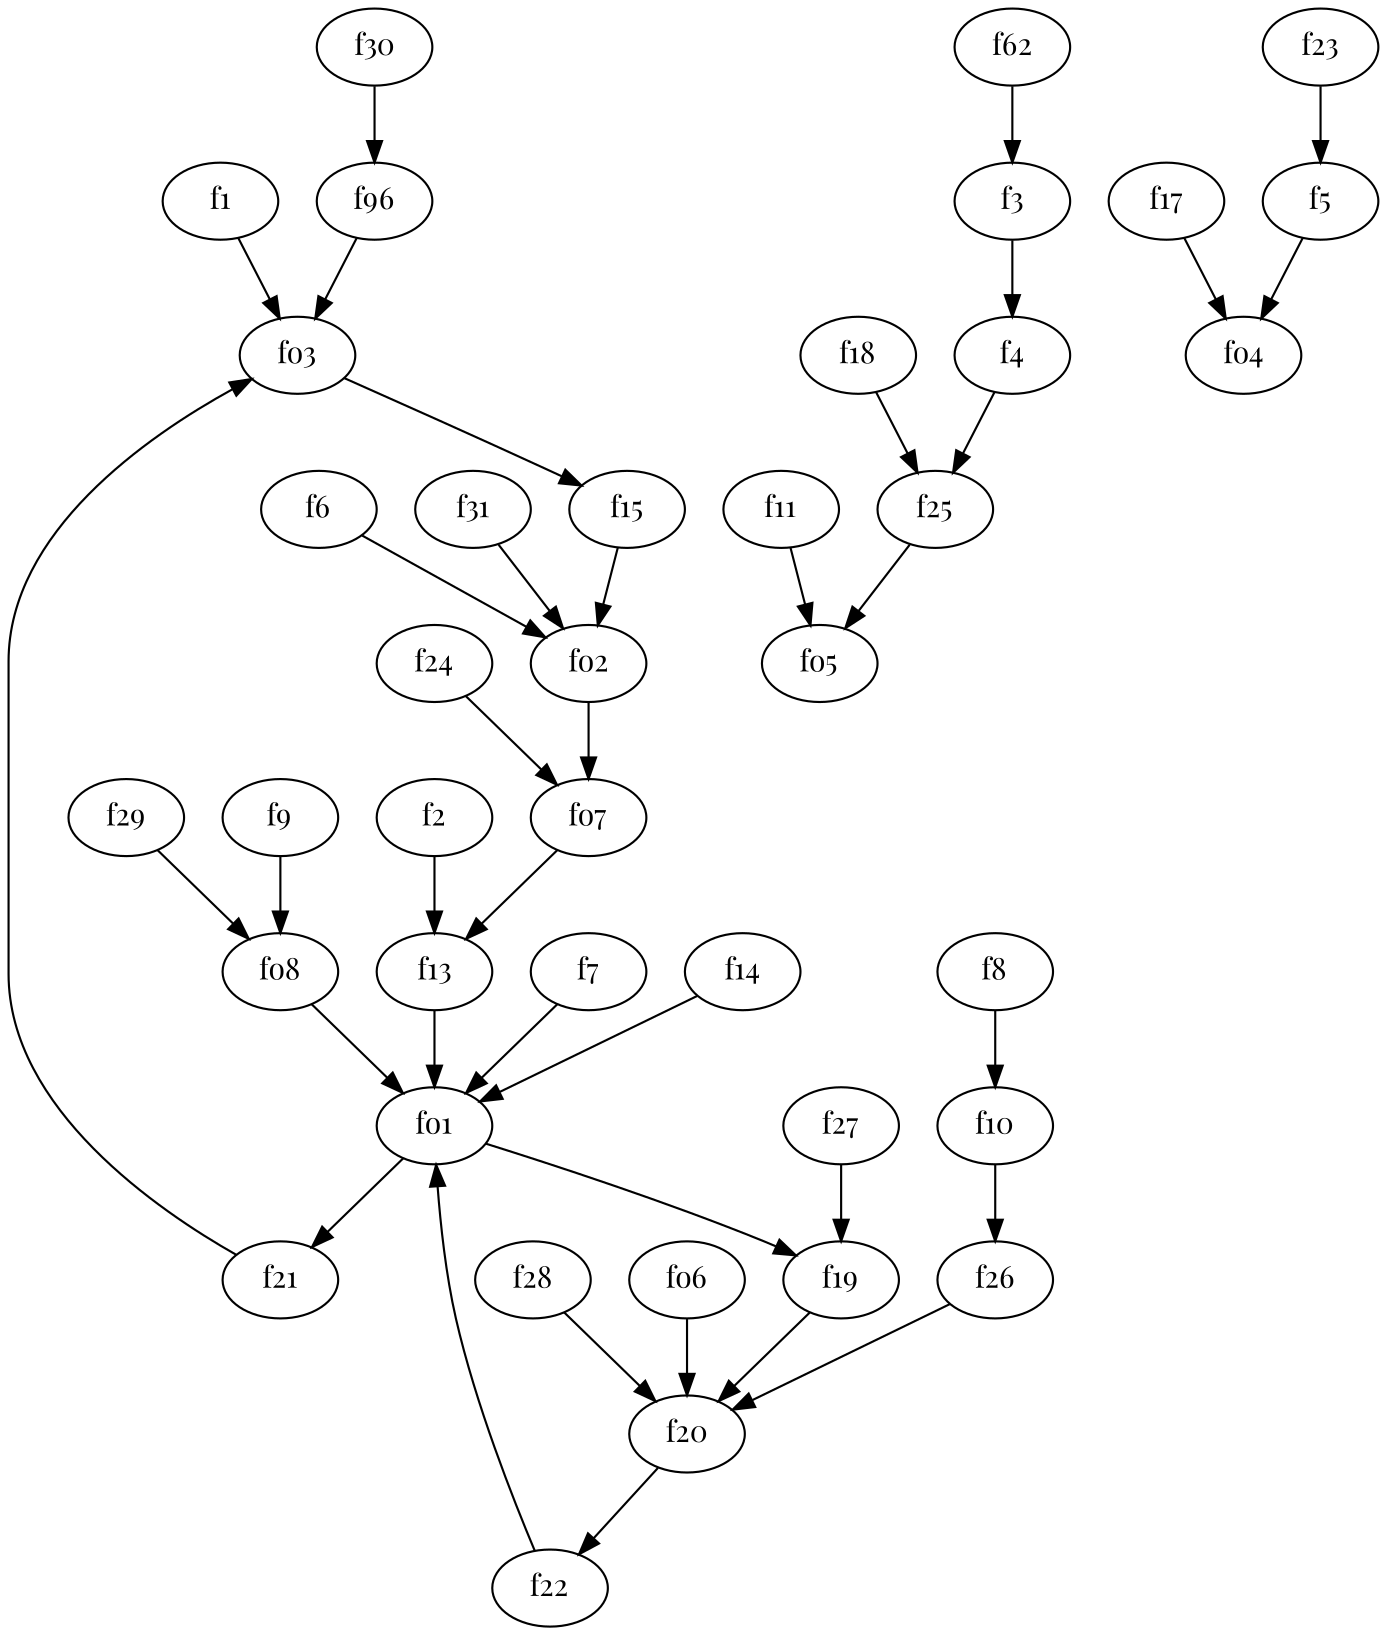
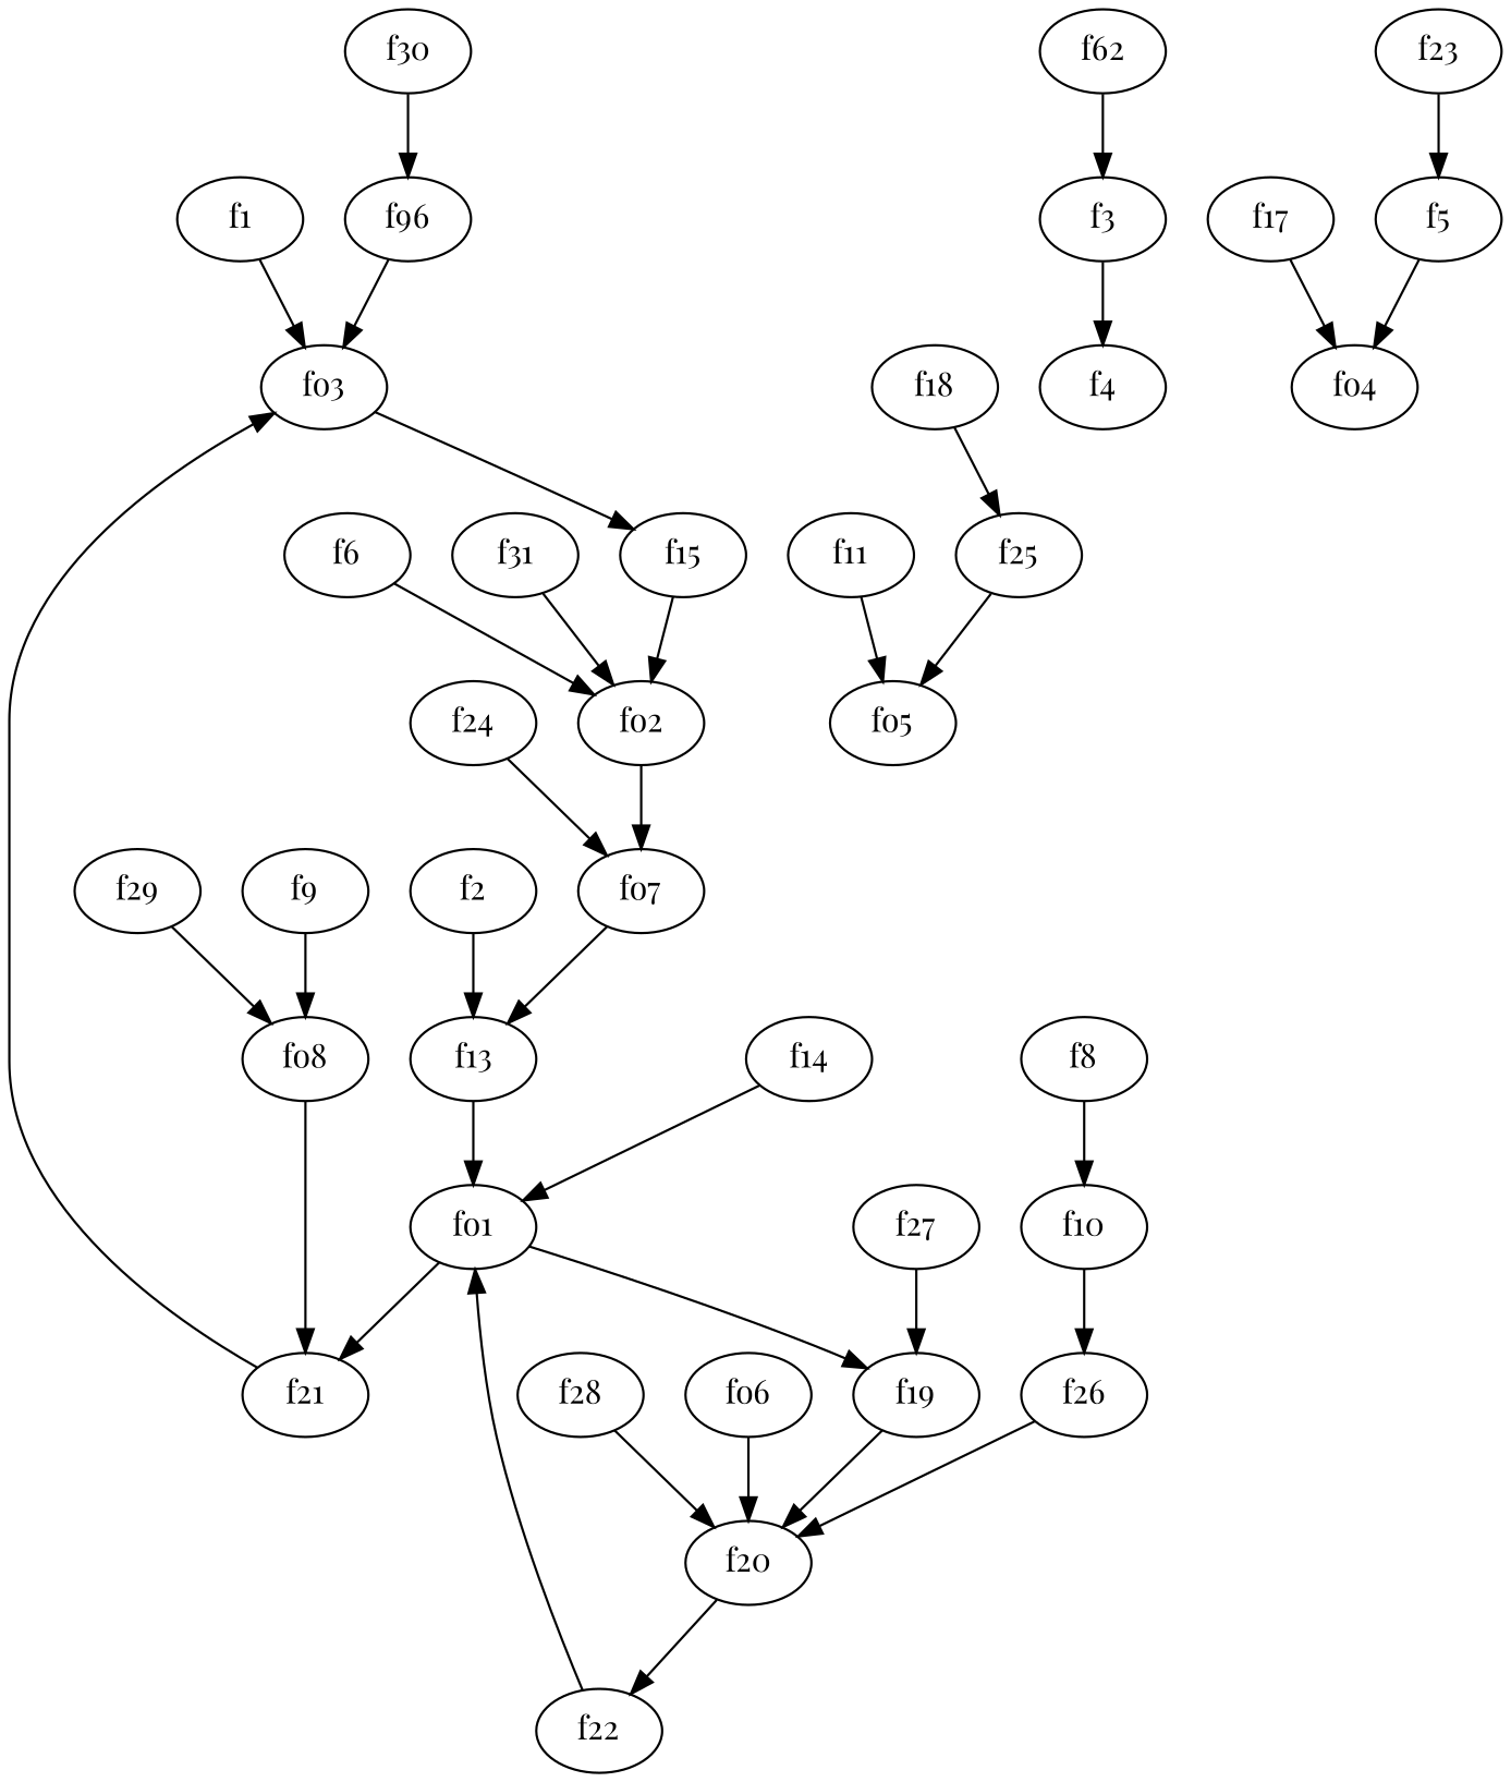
  strict digraph {
    fontname="Playfair Display"
    node [fontname="Playfair Display"]
    edge [fontname="Playfair Display" weight=2]
    f1
    fo3
    f15
    f2
    f13
    fo1
    f3
    f4
    f25
    fo5
    f5
    fo4
    f6
    fo2
    fo7
-   f7
    f19
    f21
    f8
    f10
    f26
    f9
    fo8
    f20
    f11
    n26 [label=f62]
    f14
    n28 [label=f96]
    f17
    f18
    f22
    f23
    f24
    f27
    f28
    f29
    f30
    f31
    fo6
    f1 -> fo3
    fo3 -> f15
    f15 -> fo2
    f2 -> f13
    f13 -> fo1
    fo1 -> f19
    fo1 -> f21
    f3 -> f4
-   f4 -> f25
    f25 -> fo5
    f5 -> fo4
    f6 -> fo2
    fo2 -> fo7
    fo7 -> f13
-   f7 -> fo1
    f19 -> f20
    f21 -> fo3
    f8 -> f10
    f10 -> f26
    f26 -> f20
    f9 -> fo8
-   fo8 -> fo1
+   fo8 -> f21
    f20 -> f22
    f11 -> fo5
    n26 -> f3
    f14 -> fo1
    n28 -> fo3
    f17 -> fo4
    f18 -> f25
    f22 -> fo1
    f23 -> f5
    f24 -> fo7
    f27 -> f19
    f28 -> f20
    f29 -> fo8
    f30 -> n28
    f31 -> fo2
    fo6 -> f20
  }
